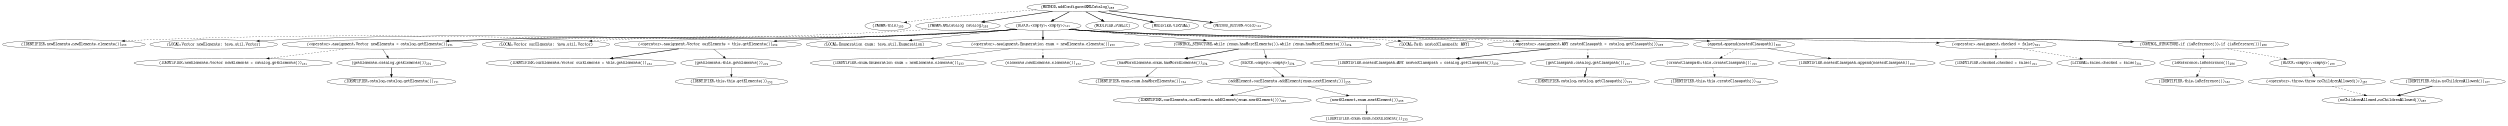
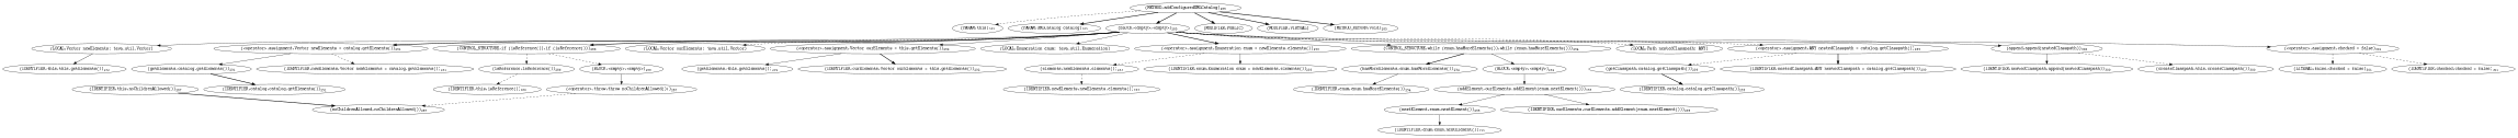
  digraph {
    fontname="Courier Prime"
    node [fontname="Courier Prime"]
    edge [fontname="Courier Prime" style=solid]
    n1 [label=<(METHOD,addConfiguredXMLCatalog)<SUB>285</SUB>>]
    n2 [label=<(PARAM,this)<SUB>285</SUB>>]
    n3 [label=<(PARAM,XMLCatalog catalog)<SUB>285</SUB>>]
    n4 [label=<(BLOCK,&lt;empty&gt;,&lt;empty&gt;)<SUB>285</SUB>>]
    n5 [label=<(MODIFIER,PUBLIC)>]
    n6 [label=<(MODIFIER,VIRTUAL)>]
    n7 [label=<(METHOD_RETURN,void)<SUB>285</SUB>>]
    n8 [label=<(CONTROL_STRUCTURE,if (isReference()),if (isReference()))<SUB>286</SUB>>]
    n9 [label=<(LOCAL,Vector newElements: java.util.Vector)>]
    n10 [label=<(&lt;operator&gt;.assignment,Vector newElements = catalog.getElements())<SUB>291</SUB>>]
    n11 [label=<(LOCAL,Vector ourElements: java.util.Vector)>]
    n12 [label=<(&lt;operator&gt;.assignment,Vector ourElements = this.getElements())<SUB>292</SUB>>]
    n13 [label=<(LOCAL,Enumeration enum: java.util.Enumeration)>]
    n14 [label=<(&lt;operator&gt;.assignment,Enumeration enum = newElements.elements())<SUB>293</SUB>>]
    n15 [label=<(CONTROL_STRUCTURE,while (enum.hasMoreElements()),while (enum.hasMoreElements()))<SUB>294</SUB>>]
    n16 [label=<(LOCAL,Path nestedClasspath: ANY)>]
    n17 [label=<(&lt;operator&gt;.assignment,ANY nestedClasspath = catalog.getClasspath())<SUB>299</SUB>>]
    n18 [label=<(append,append(nestedClasspath))<SUB>300</SUB>>]
    n19 [label=<(&lt;operator&gt;.assignment,checked = false)<SUB>301</SUB>>]
    n20 [label=<(isReference,isReference())<SUB>286</SUB>>]
    n21 [label=<(BLOCK,&lt;empty&gt;,&lt;empty&gt;)<SUB>286</SUB>>]
    n22 [label=<(IDENTIFIER,newElements,Vector newElements = catalog.getElements())<SUB>291</SUB>>]
    n23 [label=<(getElements,catalog.getElements())<SUB>291</SUB>>]
    n24 [label=<(IDENTIFIER,ourElements,Vector ourElements = this.getElements())<SUB>292</SUB>>]
    n25 [label=<(getElements,this.getElements())<SUB>292</SUB>>]
    n26 [label=<(IDENTIFIER,enum,Enumeration enum = newElements.elements())<SUB>293</SUB>>]
    n27 [label=<(elements,newElements.elements())<SUB>293</SUB>>]
    n28 [label=<(hasMoreElements,enum.hasMoreElements())<SUB>294</SUB>>]
    n29 [label=<(BLOCK,&lt;empty&gt;,&lt;empty&gt;)<SUB>294</SUB>>]
    n30 [label=<(IDENTIFIER,nestedClasspath,ANY nestedClasspath = catalog.getClasspath())<SUB>299</SUB>>]
    n31 [label=<(getClasspath,catalog.getClasspath())<SUB>299</SUB>>]
    n32 [label=<(createClasspath,this.createClasspath())<SUB>300</SUB>>]
    n33 [label=<(IDENTIFIER,nestedClasspath,append(nestedClasspath))<SUB>300</SUB>>]
    n34 [label=<(IDENTIFIER,checked,checked = false)<SUB>301</SUB>>]
    n35 [label=<(LITERAL,false,checked = false)<SUB>301</SUB>>]
    n36 [label=<(IDENTIFIER,this,isReference())<SUB>286</SUB>>]
    n37 [label=<(&lt;operator&gt;.throw,throw noChildrenAllowed();)<SUB>287</SUB>>]
    n38 [label=<(noChildrenAllowed,noChildrenAllowed())<SUB>287</SUB>>]
    n39 [label=<(IDENTIFIER,this,noChildrenAllowed())<SUB>287</SUB>>]
    n40 [label=<(IDENTIFIER,catalog,catalog.getElements())<SUB>291</SUB>>]
    n41 [label=<(IDENTIFIER,this,this.getElements())<SUB>292</SUB>>]
    n42 [label=<(IDENTIFIER,newElements,newElements.elements())<SUB>293</SUB>>]
    n43 [label=<(IDENTIFIER,enum,enum.hasMoreElements())<SUB>294</SUB>>]
    n44 [label=<(addElement,ourElements.addElement(enum.nextElement()))<SUB>295</SUB>>]
    n45 [label=<(IDENTIFIER,ourElements,ourElements.addElement(enum.nextElement()))<SUB>295</SUB>>]
    n46 [label=<(nextElement,enum.nextElement())<SUB>295</SUB>>]
    n47 [label=<(IDENTIFIER,enum,enum.nextElement())<SUB>295</SUB>>]
    n48 [label=<(IDENTIFIER,catalog,catalog.getClasspath())<SUB>299</SUB>>]
-   n49 [label=<(IDENTIFIER,this,this.createClasspath())<SUB>300</SUB>>]
    n1 -> n2 [style=dashed]
    n1 -> n3 [style=bold]
    n1 -> n4 [style=bold]
    n1 -> n5 [style=bold]
    n1 -> n6 [style=bold]
    n1 -> n7 [style=bold]
    n4 -> n8 [style=bold]
    n4 -> n9
    n4 -> n10 [style=bold]
    n4 -> n11 [style=dashed]
    n4 -> n12
    n4 -> n13
    n4 -> n14 [style=bold]
    n4 -> n15
    n4 -> n16 [style=dashed]
    n4 -> n17 [style=dashed]
    n4 -> n18
    n4 -> n19
    n8 -> n20 [style=dashed]
    n8 -> n21 [style=dashed]
    n10 -> n22 [style=dashed]
    n10 -> n23
    n12 -> n24 [style=bold]
    n12 -> n25
    n14 -> n26
    n14 -> n27 [style=dashed]
    n15 -> n28 [style=bold]
    n15 -> n29
    n17 -> n30 [style=bold]
    n17 -> n31 [style=dashed]
    n18 -> n32 [style=dashed]
    n18 -> n33
    n19 -> n34 [style=dashed]
    n19 -> n35 [style=dashed]
    n20 -> n36 [style=dashed]
    n21 -> n37
    n23 -> n40 [style=bold]
-   n25 -> n41
-   n3 -> n42 [style=dashed]
+   n9 -> n41
+   n27 -> n42 [style=dashed]
    n28 -> n43
    n29 -> n44
    n31 -> n48 [style=bold]
-   n32 -> n49 [style=dashed]
    n37 -> n38 [style=dashed]
    n39 -> n38 [style=bold]
    n44 -> n45
    n44 -> n46
    n46 -> n47
  }
